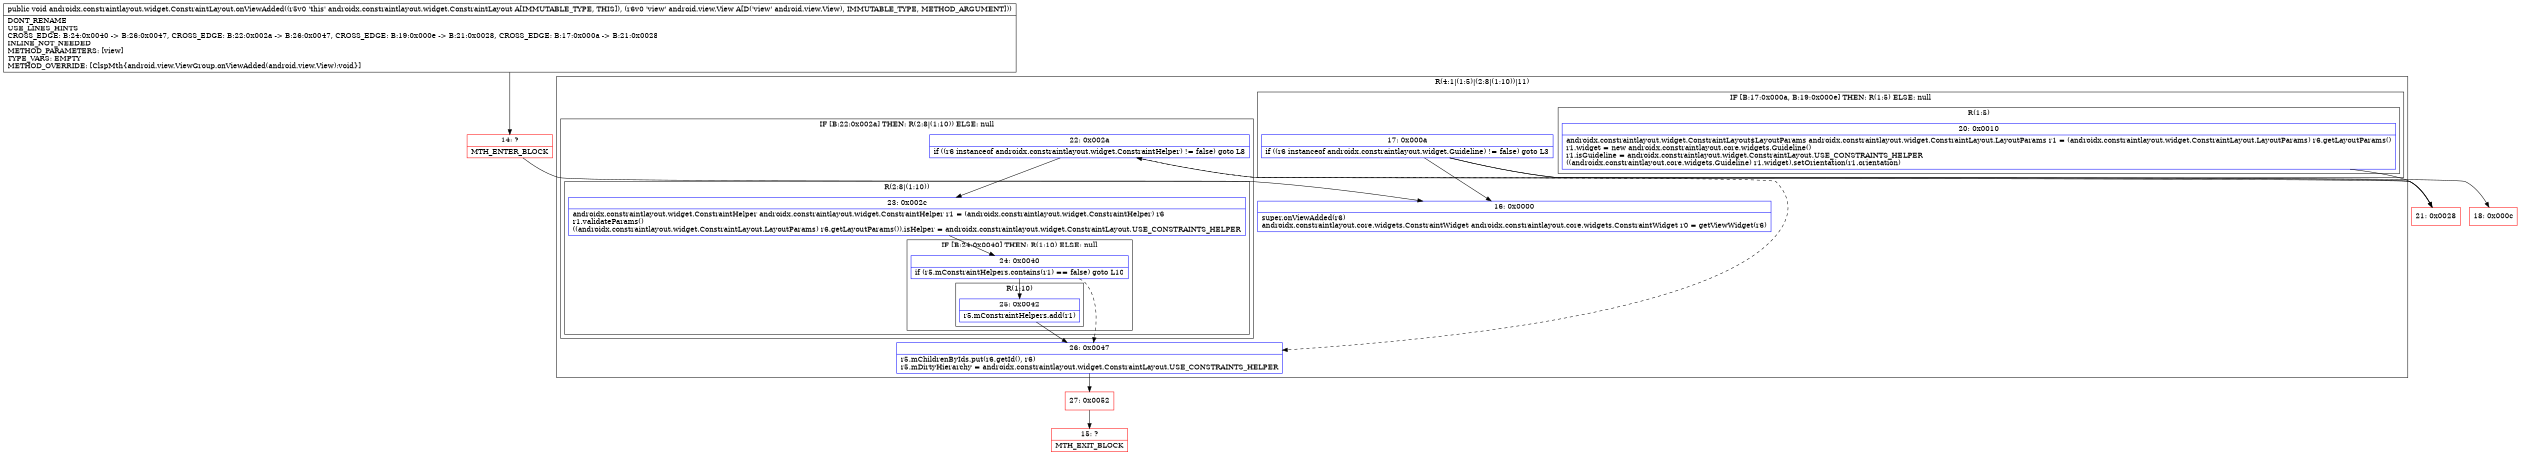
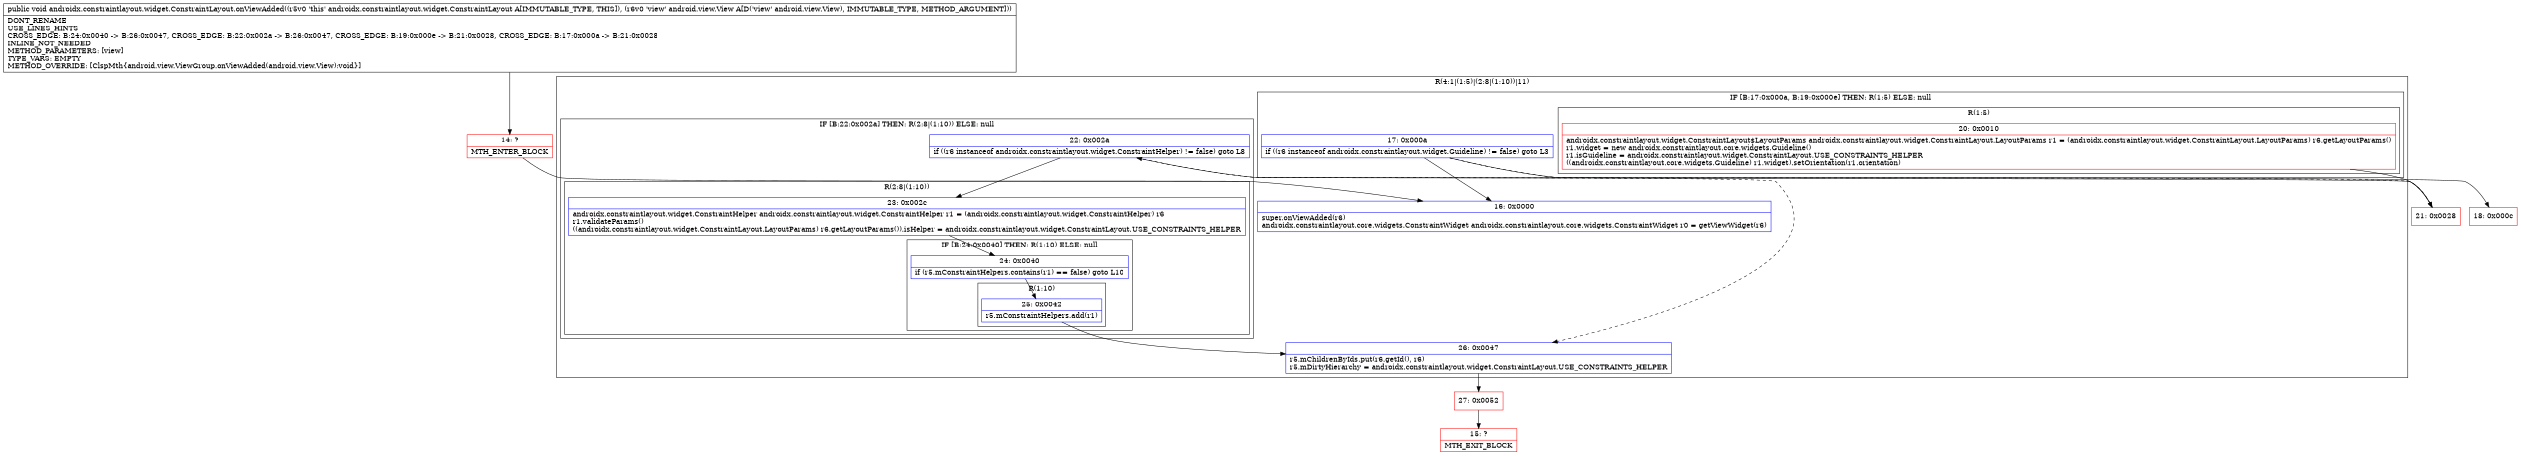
  digraph {
    node [color=blue shape=record]
-   n1 [label="{20\:\ 0x0010|androidx.constraintlayout.widget.ConstraintLayout$LayoutParams androidx.constraintlayout.widget.ConstraintLayout.LayoutParams r1 = (androidx.constraintlayout.widget.ConstraintLayout.LayoutParams) r6.getLayoutParams()\lr1.widget = new androidx.constraintlayout.core.widgets.Guideline()\lr1.isGuideline = androidx.constraintlayout.widget.ConstraintLayout.USE_CONSTRAINTS_HELPER\l((androidx.constraintlayout.core.widgets.Guideline) r1.widget).setOrientation(r1.orientation)\l}"]
+   n1 [color=red label="{20\:\ 0x0010|androidx.constraintlayout.widget.ConstraintLayout$LayoutParams androidx.constraintlayout.widget.ConstraintLayout.LayoutParams r1 = (androidx.constraintlayout.widget.ConstraintLayout.LayoutParams) r6.getLayoutParams()\lr1.widget = new androidx.constraintlayout.core.widgets.Guideline()\lr1.isGuideline = androidx.constraintlayout.widget.ConstraintLayout.USE_CONSTRAINTS_HELPER\l((androidx.constraintlayout.core.widgets.Guideline) r1.widget).setOrientation(r1.orientation)\l}"]
    n2 [label="{17\:\ 0x000a|if ((r6 instanceof androidx.constraintlayout.widget.Guideline) != false) goto L3\l}"]
    n3 [label="{25\:\ 0x0042|r5.mConstraintHelpers.add(r1)\l}"]
    n4 [label="{24\:\ 0x0040|if (r5.mConstraintHelpers.contains(r1) == false) goto L10\l}"]
    n5 [label="{23\:\ 0x002c|androidx.constraintlayout.widget.ConstraintHelper androidx.constraintlayout.widget.ConstraintHelper r1 = (androidx.constraintlayout.widget.ConstraintHelper) r6\lr1.validateParams()\l((androidx.constraintlayout.widget.ConstraintLayout.LayoutParams) r6.getLayoutParams()).isHelper = androidx.constraintlayout.widget.ConstraintLayout.USE_CONSTRAINTS_HELPER\l}"]
    n6 [label="{22\:\ 0x002a|if ((r6 instanceof androidx.constraintlayout.widget.ConstraintHelper) != false) goto L8\l}"]
    n7 [label="{16\:\ 0x0000|super.onViewAdded(r6)\landroidx.constraintlayout.core.widgets.ConstraintWidget androidx.constraintlayout.core.widgets.ConstraintWidget r0 = getViewWidget(r6)\l}"]
    n8 [label="{26\:\ 0x0047|r5.mChildrenByIds.put(r6.getId(), r6)\lr5.mDirtyHierarchy = androidx.constraintlayout.widget.ConstraintLayout.USE_CONSTRAINTS_HELPER\l}"]
    n9 [color=red label="{21\:\ 0x0028}"]
    n10 [color=red label="{18\:\ 0x000c}"]
    n11 [color=red label="{27\:\ 0x0052}"]
    n12 [color=red label="{15\:\ ?|MTH_EXIT_BLOCK\l}"]
    n13 [color=red label="{14\:\ ?|MTH_ENTER_BLOCK\l}"]
    n14 [label="{public void androidx.constraintlayout.widget.ConstraintLayout.onViewAdded((r5v0 'this' androidx.constraintlayout.widget.ConstraintLayout A[IMMUTABLE_TYPE, THIS]), (r6v0 'view' android.view.View A[D('view' android.view.View), IMMUTABLE_TYPE, METHOD_ARGUMENT]))  | DONT_RENAME\lUSE_LINES_HINTS\lCROSS_EDGE: B:24:0x0040 \-\> B:26:0x0047, CROSS_EDGE: B:22:0x002a \-\> B:26:0x0047, CROSS_EDGE: B:19:0x000e \-\> B:21:0x0028, CROSS_EDGE: B:17:0x000a \-\> B:21:0x0028\lINLINE_NOT_NEEDED\lMETHOD_PARAMETERS: [view]\lTYPE_VARS: EMPTY\lMETHOD_OVERRIDE: [ClspMth\{android.view.ViewGroup.onViewAdded(android.view.View):void\}]\l}" color=""]
    subgraph cluster_1 {
      label="R(4:1|(1:5)|(2:8|(1:10))|11)"
      n7
      n8
      subgraph cluster_2 {
        label="IF [B:17:0x000a, B:19:0x000e] THEN: R(1:5) ELSE: null"
        n2
        subgraph cluster_3 {
          label="R(1:5)"
          n1
        }
      }
      subgraph cluster_4 {
        label="IF [B:22:0x002a] THEN: R(2:8|(1:10)) ELSE: null"
        n6
        subgraph cluster_5 {
          label="R(2:8|(1:10))"
          n5
          subgraph cluster_6 {
            label="IF [B:24:0x0040] THEN: R(1:10) ELSE: null"
            n4
            subgraph cluster_7 {
              label="R(1:10)"
              n3
            }
          }
        }
      }
    }
    n1 -> n9
    n2 -> n7
-   n2 -> n9 [style=solid]
+   n2 -> n9 [style=dashed]
    n2 -> n10
    n3 -> n8
    n4 -> n3
-   n4 -> n8 [style=dashed]
    n5 -> n4
    n6 -> n5
    n6 -> n8 [style=dashed]
    n8 -> n11
    n9 -> n6
    n11 -> n12
    n13 -> n7
    n14 -> n13
  }
